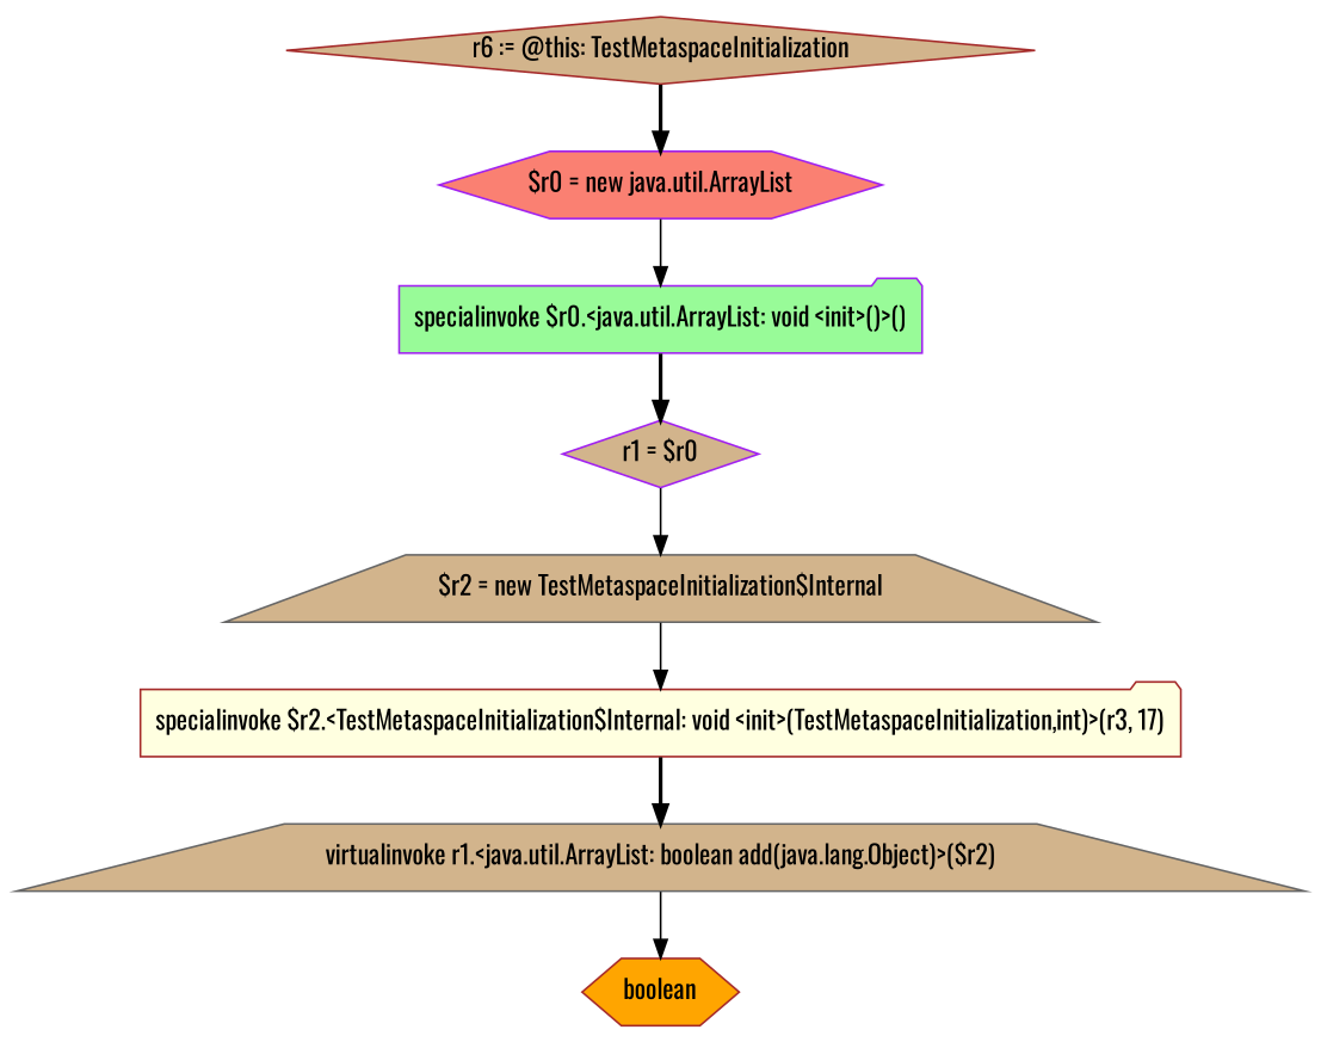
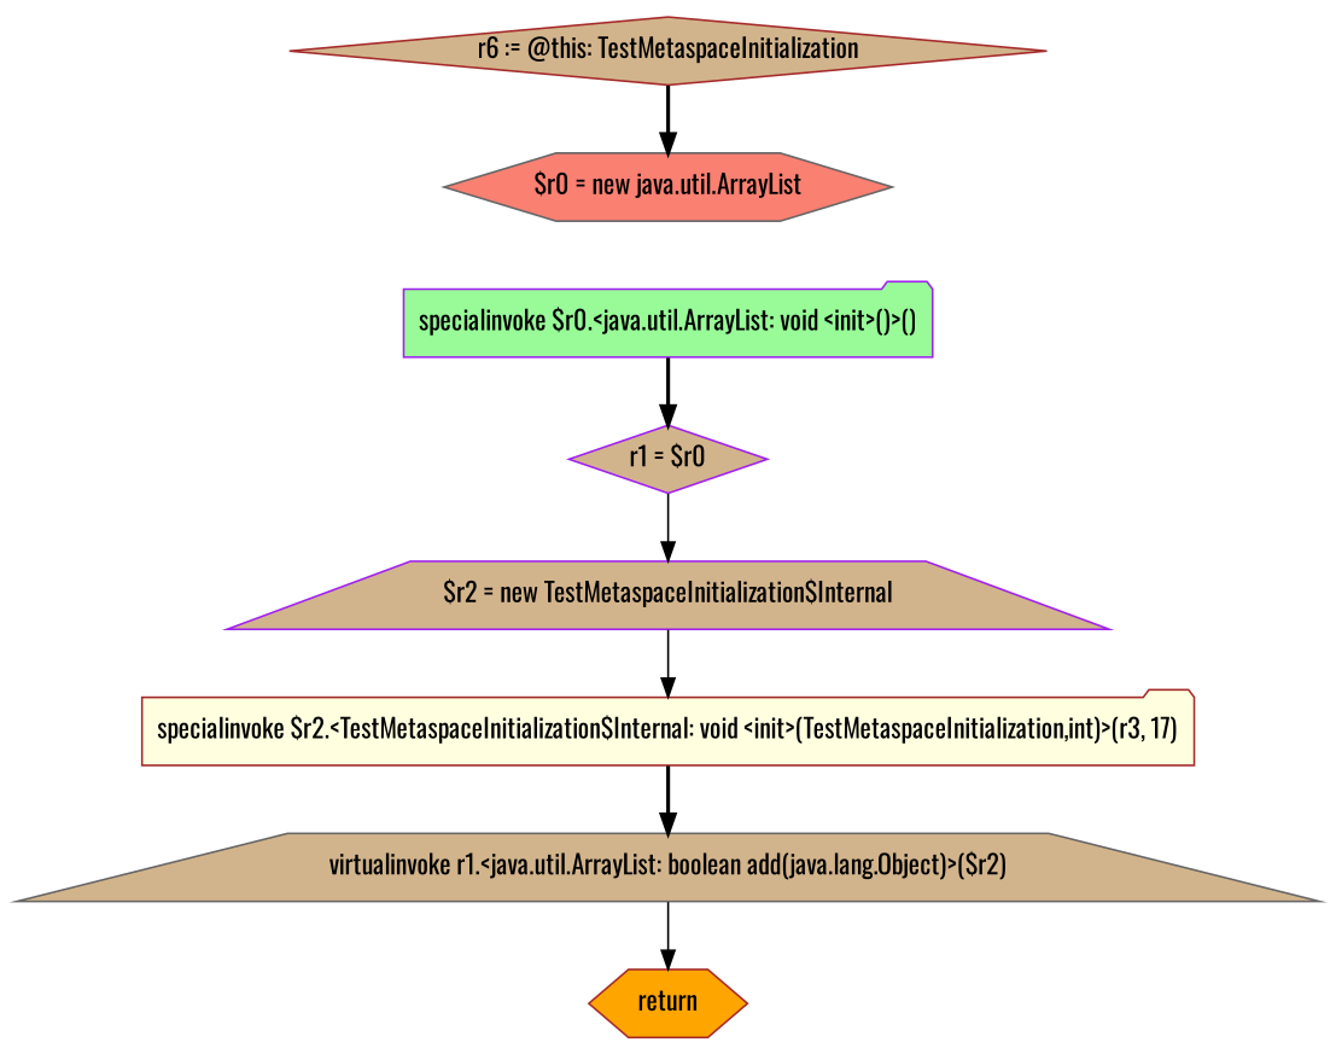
  digraph {
    fontname=Oswald
    node [color=brown fillcolor=tan fontname=Oswald shape=diamond style=filled]
    edge [fontname=Oswald style=solid]
    n1 [label="r6 := @this: TestMetaspaceInitialization"]
-   "$r0 = new java.util.ArrayList" [color=purple fillcolor=salmon shape=hexagon]
+   "$r0 = new java.util.ArrayList" [color=gray40 fillcolor=salmon shape=hexagon]
    "specialinvoke $r0.<java.util.ArrayList: void <init>()>()" [color=purple fillcolor=palegreen shape=folder]
    "r1 = $r0" [color=purple]
-   "$r2 = new TestMetaspaceInitialization$Internal" [color=gray40 shape=trapezium]
+   "$r2 = new TestMetaspaceInitialization$Internal" [color=purple shape=trapezium]
    "specialinvoke $r2.<TestMetaspaceInitialization$Internal: void <init>(TestMetaspaceInitialization,int)>(r3, 17)" [fillcolor=lightyellow shape=folder]
    "virtualinvoke r1.<java.util.ArrayList: boolean add(java.lang.Object)>($r2)" [color=gray40 shape=trapezium]
-   return [fillcolor=orange shape=hexagon label=boolean]
+   return [fillcolor=orange shape=hexagon]
    n1 -> "$r0 = new java.util.ArrayList" [style=bold]
-   "$r0 = new java.util.ArrayList" -> "specialinvoke $r0.<java.util.ArrayList: void <init>()>()"
    "specialinvoke $r0.<java.util.ArrayList: void <init>()>()" -> "r1 = $r0" [style=bold]
    "r1 = $r0" -> "$r2 = new TestMetaspaceInitialization$Internal"
    "$r2 = new TestMetaspaceInitialization$Internal" -> "specialinvoke $r2.<TestMetaspaceInitialization$Internal: void <init>(TestMetaspaceInitialization,int)>(r3, 17)"
    "specialinvoke $r2.<TestMetaspaceInitialization$Internal: void <init>(TestMetaspaceInitialization,int)>(r3, 17)" -> "virtualinvoke r1.<java.util.ArrayList: boolean add(java.lang.Object)>($r2)" [style=bold]
    "virtualinvoke r1.<java.util.ArrayList: boolean add(java.lang.Object)>($r2)" -> return
  }
